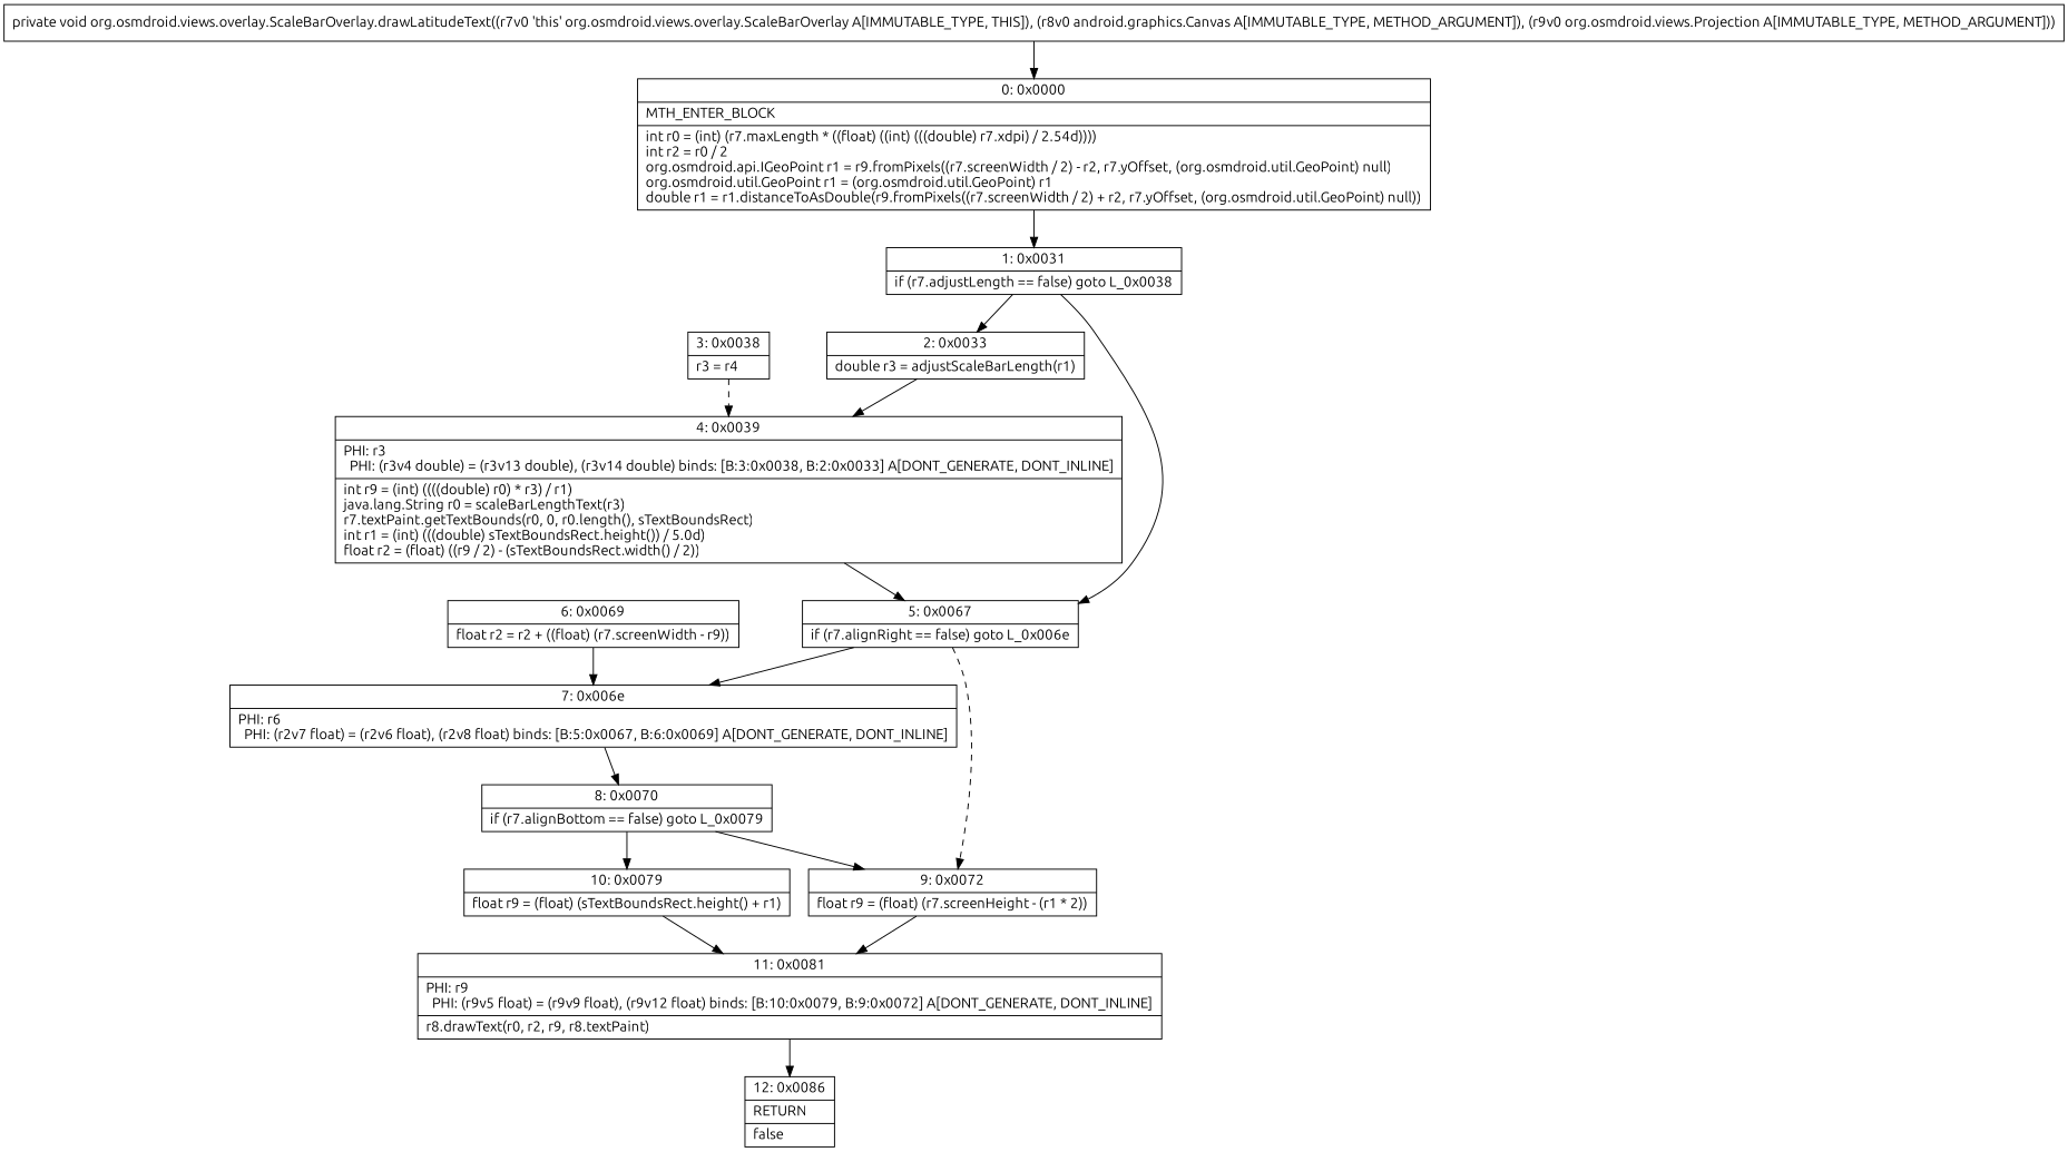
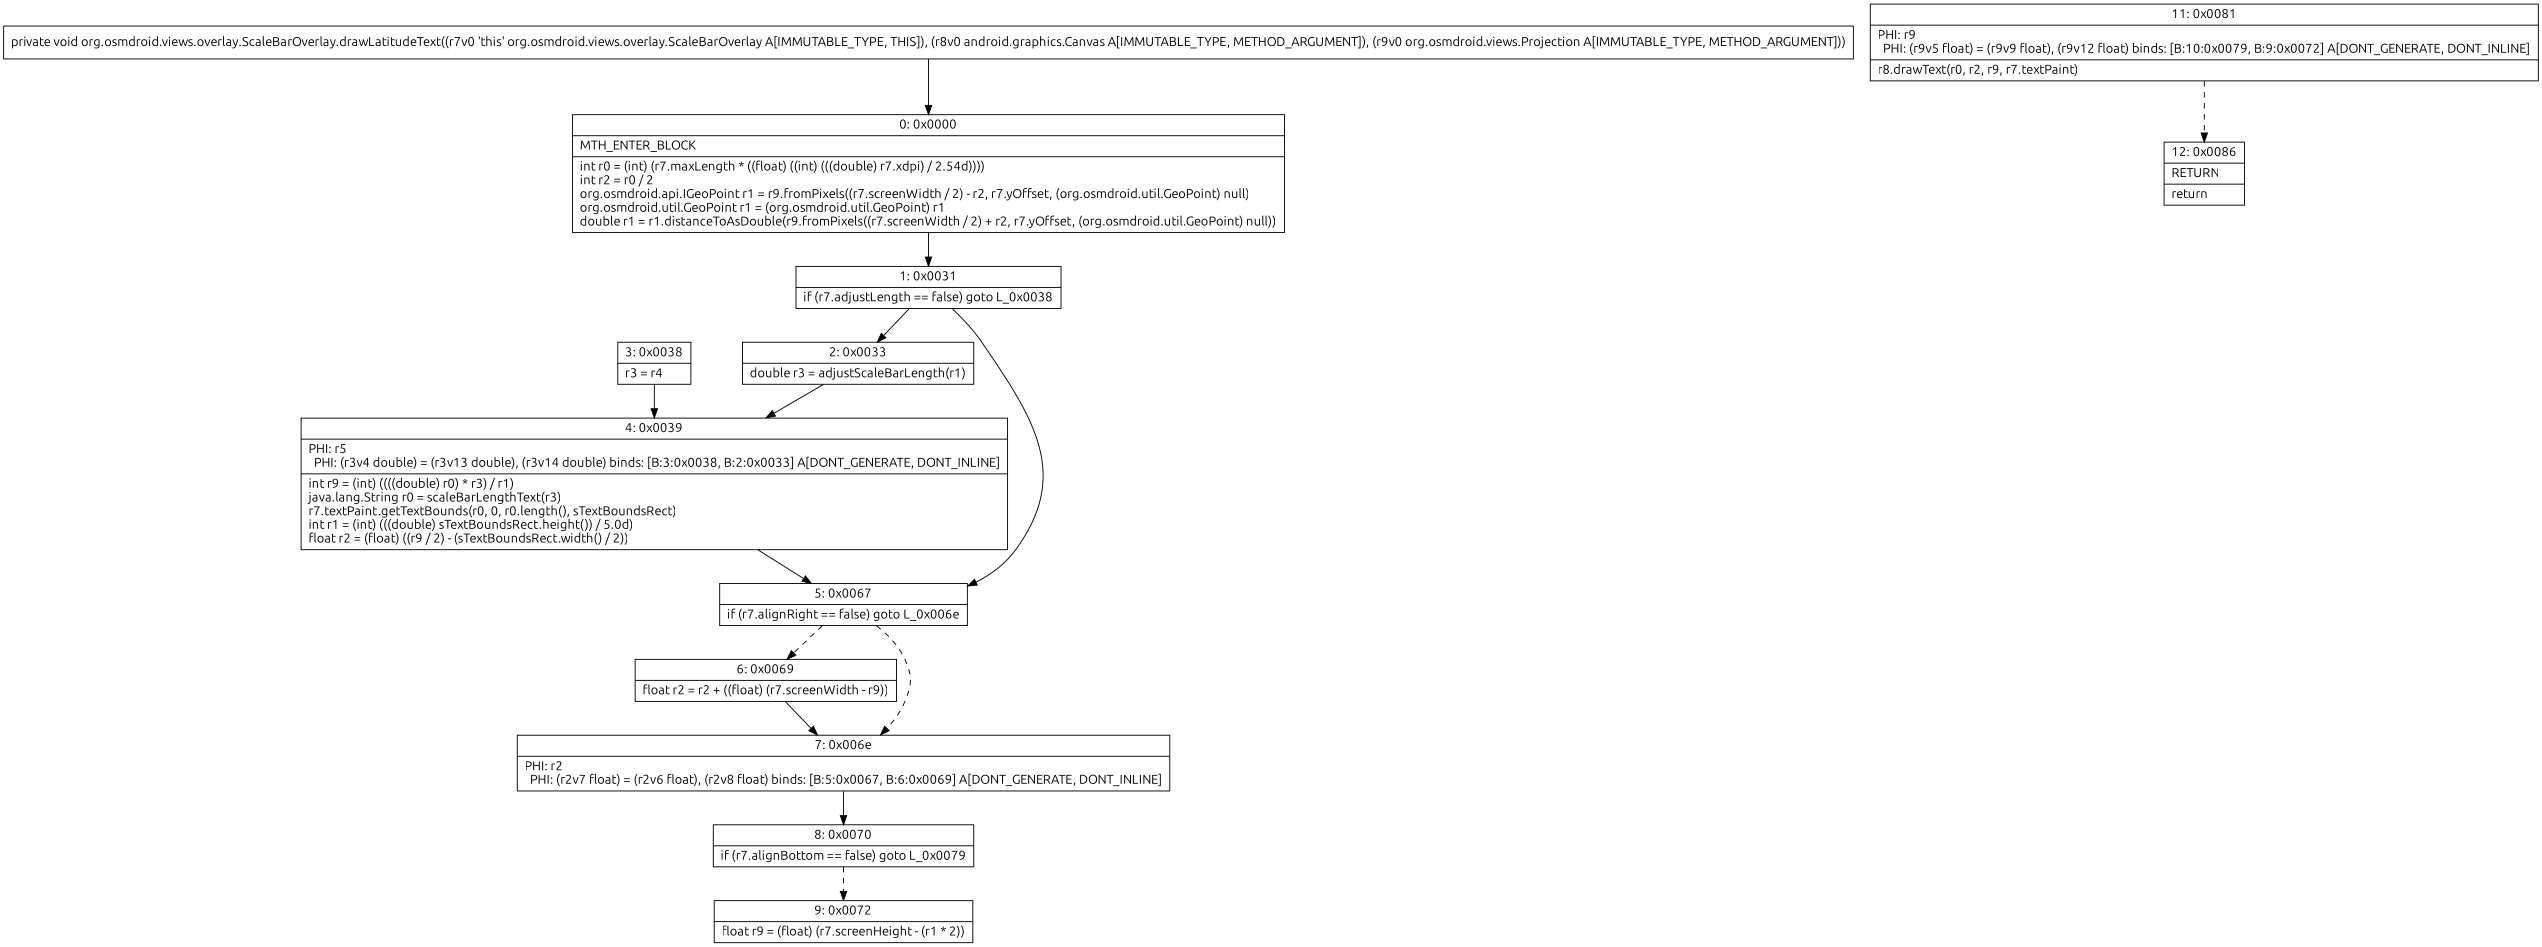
  digraph {
    fontname=Ubuntu
    node [fontname=Ubuntu shape=record]
    edge [fontname=Ubuntu]
    n1 [label="{0\:\ 0x0000|MTH_ENTER_BLOCK\l|int r0 = (int) (r7.maxLength * ((float) ((int) (((double) r7.xdpi) \/ 2.54d))))\lint r2 = r0 \/ 2\lorg.osmdroid.api.IGeoPoint r1 = r9.fromPixels((r7.screenWidth \/ 2) \- r2, r7.yOffset, (org.osmdroid.util.GeoPoint) null)\lorg.osmdroid.util.GeoPoint r1 = (org.osmdroid.util.GeoPoint) r1\ldouble r1 = r1.distanceToAsDouble(r9.fromPixels((r7.screenWidth \/ 2) + r2, r7.yOffset, (org.osmdroid.util.GeoPoint) null))\l}"]
    n2 [label="{1\:\ 0x0031|if (r7.adjustLength == false) goto L_0x0038\l}"]
    n3 [label="{2\:\ 0x0033|double r3 = adjustScaleBarLength(r1)\l}"]
    n4 [label="{5\:\ 0x0067|if (r7.alignRight == false) goto L_0x006e\l}"]
-   n5 [label="{4\:\ 0x0039|PHI: r3 \l  PHI: (r3v4 double) = (r3v13 double), (r3v14 double) binds: [B:3:0x0038, B:2:0x0033] A[DONT_GENERATE, DONT_INLINE]\l|int r9 = (int) ((((double) r0) * r3) \/ r1)\ljava.lang.String r0 = scaleBarLengthText(r3)\lr7.textPaint.getTextBounds(r0, 0, r0.length(), sTextBoundsRect)\lint r1 = (int) (((double) sTextBoundsRect.height()) \/ 5.0d)\lfloat r2 = (float) ((r9 \/ 2) \- (sTextBoundsRect.width() \/ 2))\l}"]
+   n5 [label="{4\:\ 0x0039|PHI: r5 \l  PHI: (r3v4 double) = (r3v13 double), (r3v14 double) binds: [B:3:0x0038, B:2:0x0033] A[DONT_GENERATE, DONT_INLINE]\l|int r9 = (int) ((((double) r0) * r3) \/ r1)\ljava.lang.String r0 = scaleBarLengthText(r3)\lr7.textPaint.getTextBounds(r0, 0, r0.length(), sTextBoundsRect)\lint r1 = (int) (((double) sTextBoundsRect.height()) \/ 5.0d)\lfloat r2 = (float) ((r9 \/ 2) \- (sTextBoundsRect.width() \/ 2))\l}"]
    n6 [label="{3\:\ 0x0038|r3 = r4\l}"]
    n7 [label="{6\:\ 0x0069|float r2 = r2 + ((float) (r7.screenWidth \- r9))\l}"]
-   n8 [label="{7\:\ 0x006e|PHI: r6 \l  PHI: (r2v7 float) = (r2v6 float), (r2v8 float) binds: [B:5:0x0067, B:6:0x0069] A[DONT_GENERATE, DONT_INLINE]\l}"]
+   n8 [label="{7\:\ 0x006e|PHI: r2 \l  PHI: (r2v7 float) = (r2v6 float), (r2v8 float) binds: [B:5:0x0067, B:6:0x0069] A[DONT_GENERATE, DONT_INLINE]\l}"]
    n9 [label="{8\:\ 0x0070|if (r7.alignBottom == false) goto L_0x0079\l}"]
    n10 [label="{9\:\ 0x0072|float r9 = (float) (r7.screenHeight \- (r1 * 2))\l}"]
-   n11 [label="{10\:\ 0x0079|float r9 = (float) (sTextBoundsRect.height() + r1)\l}"]
-   n12 [label="{11\:\ 0x0081|PHI: r9 \l  PHI: (r9v5 float) = (r9v9 float), (r9v12 float) binds: [B:10:0x0079, B:9:0x0072] A[DONT_GENERATE, DONT_INLINE]\l|r8.drawText(r0, r2, r9, r8.textPaint)\l}"]
-   n13 [label="{12\:\ 0x0086|RETURN\l|false\l}"]
+   n12 [label="{11\:\ 0x0081|PHI: r9 \l  PHI: (r9v5 float) = (r9v9 float), (r9v12 float) binds: [B:10:0x0079, B:9:0x0072] A[DONT_GENERATE, DONT_INLINE]\l|r8.drawText(r0, r2, r9, r7.textPaint)\l}"]
+   n13 [label="{12\:\ 0x0086|RETURN\l|return\l}"]
    n14 [label="{private void org.osmdroid.views.overlay.ScaleBarOverlay.drawLatitudeText((r7v0 'this' org.osmdroid.views.overlay.ScaleBarOverlay A[IMMUTABLE_TYPE, THIS]), (r8v0 android.graphics.Canvas A[IMMUTABLE_TYPE, METHOD_ARGUMENT]), (r9v0 org.osmdroid.views.Projection A[IMMUTABLE_TYPE, METHOD_ARGUMENT])) }"]
    n1 -> n2
    n2 -> n3 [style=solid]
    n2 -> n4
    n3 -> n5
-   n4 -> n10 [style=dashed]
-   n4 -> n8
+   n4 -> n7 [style=dashed]
+   n4 -> n8 [style=dashed]
    n5 -> n4
-   n6 -> n5 [style=dashed]
+   n6 -> n5
    n7 -> n8
    n8 -> n9
-   n9 -> n10 [style=solid]
-   n9 -> n11
-   n10 -> n12
-   n11 -> n12
-   n12 -> n13
+   n9 -> n10 [style=dashed]
+   n12 -> n13 [style=dashed]
    n14 -> n1
  }
